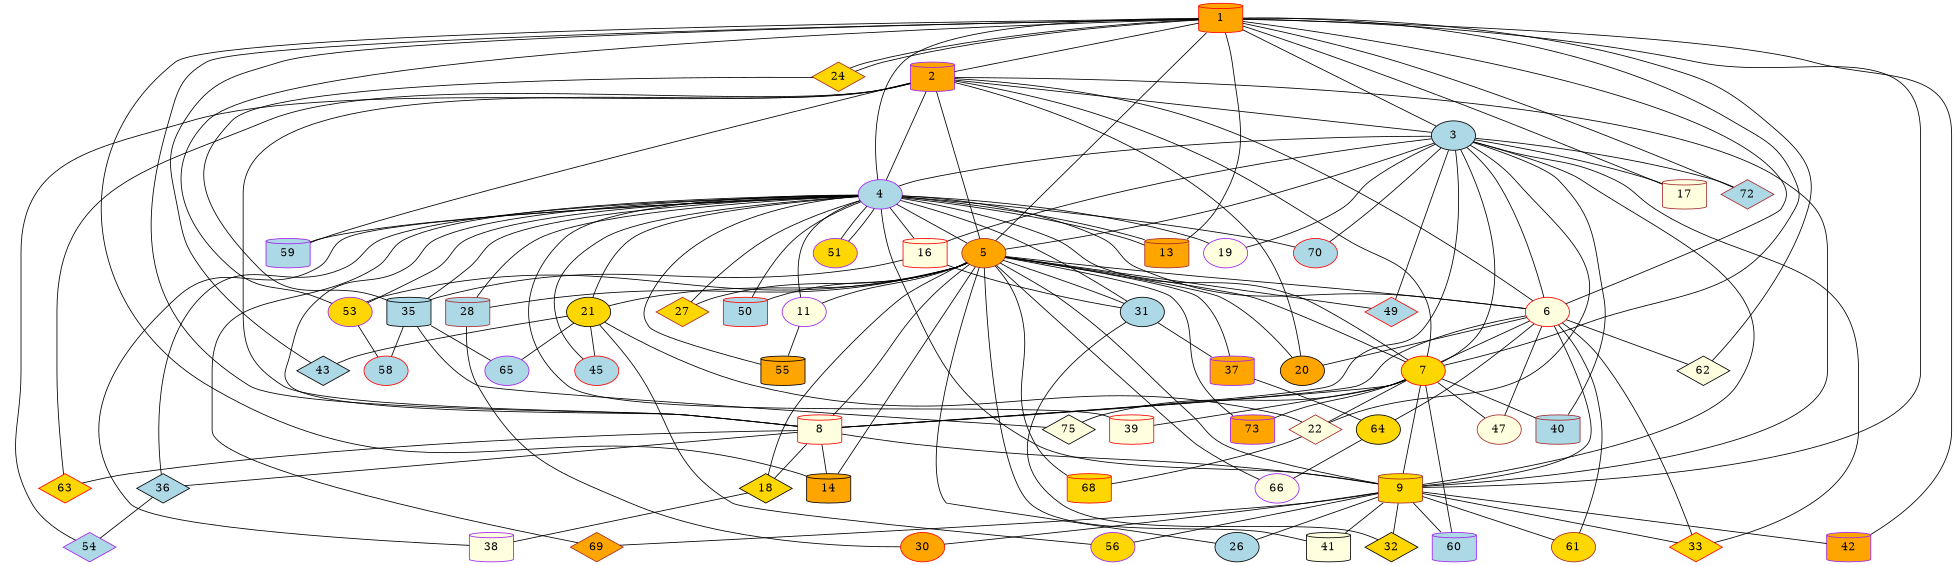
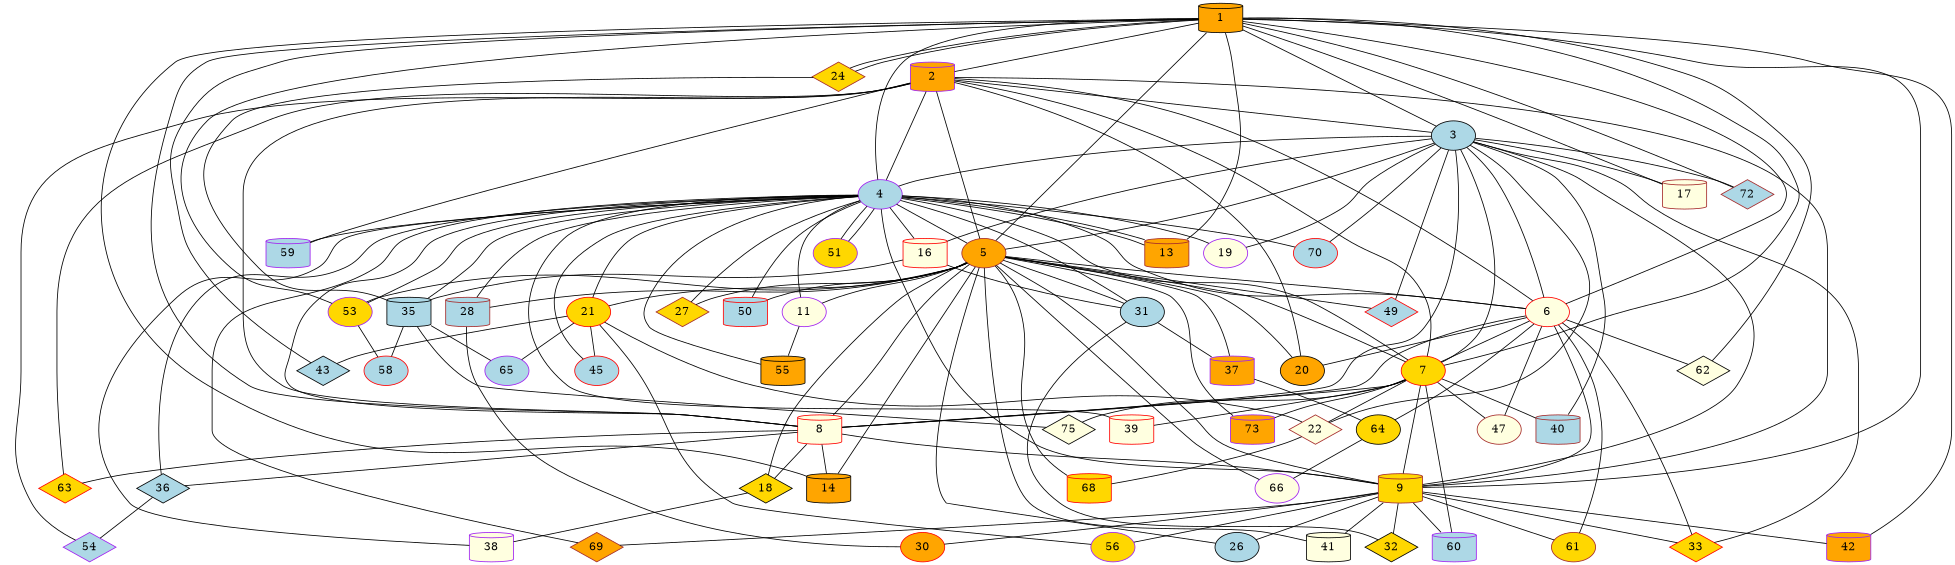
  graph {
    fontname="DejaVu Serif"
    node [color=black fillcolor=lightblue fontname="DejaVu Serif" shape=ellipse style=filled]
    edge [fontname="DejaVu Serif"]
-   1 [color=red fillcolor=orange shape=cylinder super="+23"]
+   1 [fillcolor=orange shape=cylinder super="+23"]
    2 [color=purple fillcolor=orange shape=cylinder super="+52"]
    3 [super="+12"]
    4 [color=purple super="+10"]
    5 [color=brown fillcolor=orange super="+15"]
    6 [color=red fillcolor=lightyellow super="+25"]
    7 [color=red fillcolor=gold super="+76"]
    8 [color=red fillcolor=lightyellow shape=cylinder super="+48"]
    9 [color=brown fillcolor=gold shape=cylinder super="+72"]
    13 [color=brown fillcolor=orange shape=cylinder]
    14 [fillcolor=orange shape=cylinder super="+29"]
    17 [color=brown fillcolor=lightyellow shape=cylinder]
    24 [color=brown fillcolor=gold shape=diamond]
    42 [color=purple fillcolor=orange shape=cylinder]
    43 [shape=diamond]
    53 [color=purple fillcolor=gold super="+67"]
    62 [fillcolor=lightyellow shape=diamond]
    n18 [color=brown label=72 shape=diamond]
    20 [fillcolor=orange]
    54 [color=purple shape=diamond]
    59 [color=purple shape=cylinder]
    63 [color=red fillcolor=gold shape=diamond]
    16 [color=red fillcolor=lightyellow shape=cylinder]
    19 [color=purple fillcolor=lightyellow]
    22 [color=brown fillcolor=lightyellow shape=diamond super="+44"]
    33 [color=red fillcolor=gold shape=diamond super="+34"]
    40 [color=brown shape=cylinder]
    49 [color=red shape=diamond]
    70 [color=red]
    11 [color=purple fillcolor=lightyellow]
-   21 [fillcolor=gold super="+57"]
+   21 [color=red fillcolor=gold super="+57"]
    27 [color=brown fillcolor=gold shape=diamond]
    28 [color=brown shape=cylinder]
    31 [super="+71"]
    35 [shape=cylinder super="+46"]
    36 [shape=diamond]
    38 [color=purple fillcolor=lightyellow shape=cylinder]
    39 [color=red fillcolor=lightyellow shape=cylinder]
    45 [color=red]
    50 [color=red shape=cylinder]
    51 [color=purple fillcolor=gold]
    55 [fillcolor=orange shape=cylinder]
    69 [color=brown fillcolor=orange shape=diamond]
    18 [fillcolor=gold shape=diamond]
    26
    37 [color=purple fillcolor=orange shape=cylinder]
    41 [fillcolor=lightyellow shape=cylinder]
    66 [color=purple fillcolor=lightyellow]
    68 [color=red fillcolor=gold shape=cylinder]
    73 [color=purple fillcolor=orange shape=cylinder]
    47 [color=brown fillcolor=lightyellow super="+77"]
    61 [color=brown fillcolor=gold]
    64 [fillcolor=gold]
    60 [color=purple shape=cylinder]
    75 [fillcolor=lightyellow shape=diamond]
    30 [color=red fillcolor=orange]
    32 [fillcolor=gold shape=diamond]
    56 [color=purple fillcolor=gold]
    58 [color=red]
    65 [color=purple]
    1 -- 2
    1 -- 3
    1 -- 4 [weight=2]
    1 -- 5
    1 -- 6
    1 -- 7
    1 -- 8
    1 -- 9
    1 -- 13
    1 -- 14
    1 -- 17
    1 -- 24
    1 -- 24
    1 -- 42
    1 -- 43
    1 -- 53
    1 -- 62
    1 -- n18
    2 -- 3
    2 -- 4 [weight=3]
    2 -- 5
    2 -- 6
    2 -- 7
    2 -- 8 [weight=2]
    2 -- 9
    2 -- 20
    2 -- 54
    2 -- 59
    2 -- 63
    3 -- 4 [weight=2]
    3 -- 5
    3 -- 6
    3 -- 7
    3 -- 8
    3 -- 9 [weight=2]
    3 -- 17
    3 -- n18
    3 -- 16
    3 -- 19
    3 -- 22
    3 -- 33
    3 -- 40
    3 -- 49
    3 -- 70
    4 -- 5 [weight=3]
    4 -- 6 [weight=2]
    4 -- 7 [weight=2]
    4 -- 8 [weight=2]
    4 -- 9 [weight=2]
    4 -- 13
    4 -- 13
    4 -- 53
    4 -- 59
    4 -- 16
    4 -- 19
    4 -- 70
    4 -- 11
    4 -- 21 [weight=2]
    4 -- 27
    4 -- 28
    4 -- 31
    4 -- 35
    4 -- 36
    4 -- 38
    4 -- 39
    4 -- 45
    4 -- 50
    4 -- 51
    4 -- 51
    4 -- 55
    4 -- 69
    5 -- 6
    5 -- 7
    5 -- 8
    5 -- 9
    5 -- 14
    5 -- 53
    5 -- 20
    5 -- 49
    5 -- 11
    5 -- 21
    5 -- 27
    5 -- 28
    5 -- 31
    5 -- 50
    5 -- 18
    5 -- 26
    5 -- 37
    5 -- 41
    5 -- 66
    5 -- 68
    5 -- 73
    6 -- 7
    6 -- 8
    6 -- 9
    6 -- 62
    6 -- 20
    6 -- 33
    6 -- 47
    6 -- 61
    6 -- 64
    7 -- 8
    7 -- 9 [weight=2]
    7 -- 22
    7 -- 40
    7 -- 39
    7 -- 73
    7 -- 47 [weight=2]
    7 -- 60
    7 -- 75
    8 -- 9
    8 -- 14
    8 -- 63
    8 -- 36
    8 -- 18
    9 -- 42
    9 -- 33
    9 -- 69
    9 -- 26
    9 -- 41 [weight=2]
    9 -- 61
    9 -- 60
    9 -- 30
    9 -- 32
    9 -- 56
    24 -- 35
    53 -- 58
    16 -- 31
    16 -- 35
    22 -- 68
    11 -- 55
    21 -- 43
    21 -- 22
    21 -- 45
    21 -- 56
    21 -- 65
    28 -- 30
    31 -- 37
    31 -- 32
    35 -- 75
    35 -- 58
    35 -- 65
    36 -- 54
    18 -- 38
    37 -- 64
    64 -- 66
  }
